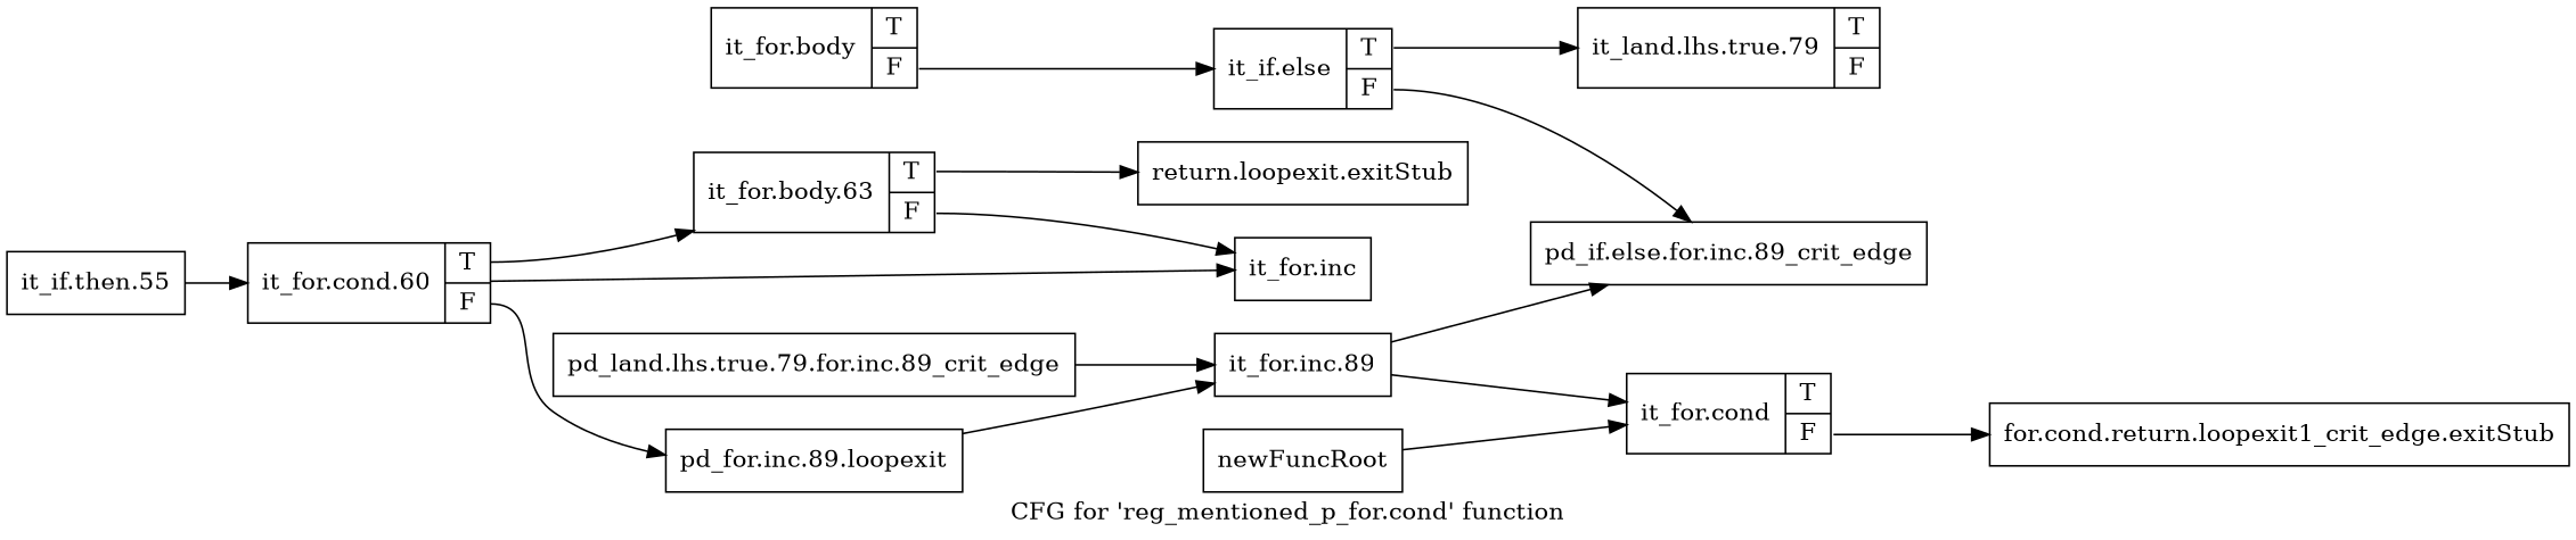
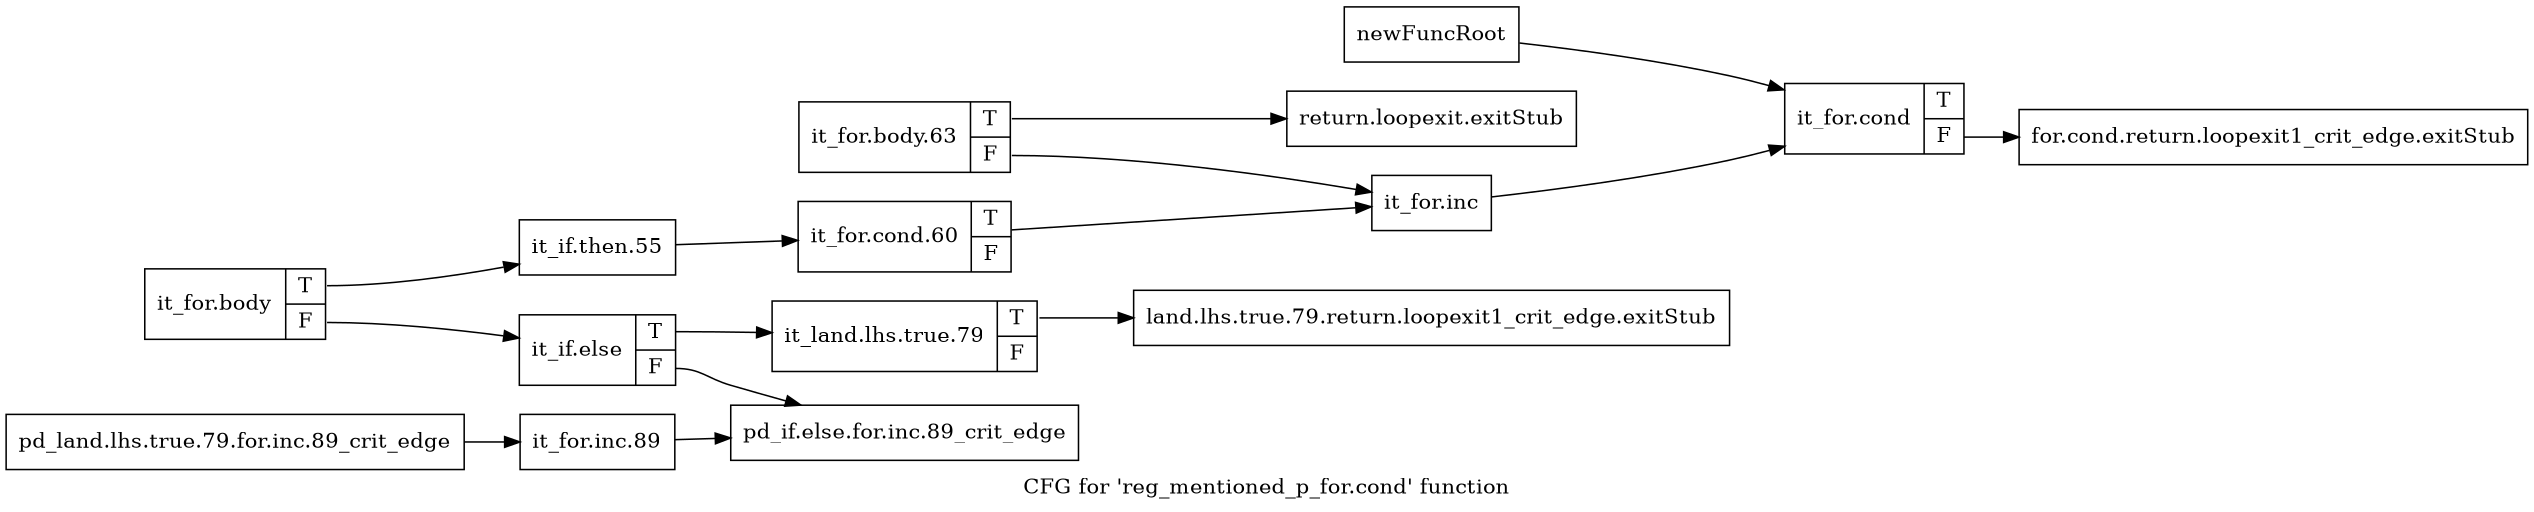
  digraph {
    label="CFG for 'reg_mentioned_p_for.cond' function"
    rankdir=LR
    node [shape=record]
    n1 [label="{newFuncRoot}"]
    n2 [label="{it_for.cond|{<s0>T|<s1>F}}"]
    n3 [label="{for.cond.return.loopexit1_crit_edge.exitStub}"]
    n4 [label="{it_for.body|{<s0>T|<s1>F}}"]
    n5 [label="{it_if.then.55}"]
    n6 [label="{it_if.else|{<s0>T|<s1>F}}"]
+   n7 [label="{land.lhs.true.79.return.loopexit1_crit_edge.exitStub}"]
    n8 [label="{return.loopexit.exitStub}"]
    n9 [label="{it_for.cond.60|{<s0>T|<s1>F}}"]
    n10 [label="{it_land.lhs.true.79|{<s0>T|<s1>F}}"]
    n11 [label="{pd_if.else.for.inc.89_crit_edge}"]
    n12 [label="{it_for.body.63|{<s0>T|<s1>F}}"]
-   n13 [label="{pd_for.inc.89.loopexit}"]
    n14 [label="{it_for.inc}"]
    n15 [label="{pd_land.lhs.true.79.for.inc.89_crit_edge}"]
    n16 [label="{it_for.inc.89}"]
    n1 -> n2
    n2 -> n3 [tailport=s1]
+   n4 -> n5 [tailport=s0]
    n4 -> n6 [tailport=s1]
    n5 -> n9
    n6 -> n10 [tailport=s0]
    n6 -> n11 [tailport=s1]
-   n9 -> n12 [tailport=s0]
-   n9 -> n13 [tailport=s1]
    n9 -> n14
+   n10 -> n7 [tailport=s0]
    n12 -> n8 [tailport=s0]
    n12 -> n14 [tailport=s1]
-   n13 -> n16
    n15 -> n16
-   n16 -> n2
+   n14 -> n2
    n16 -> n11
  }
